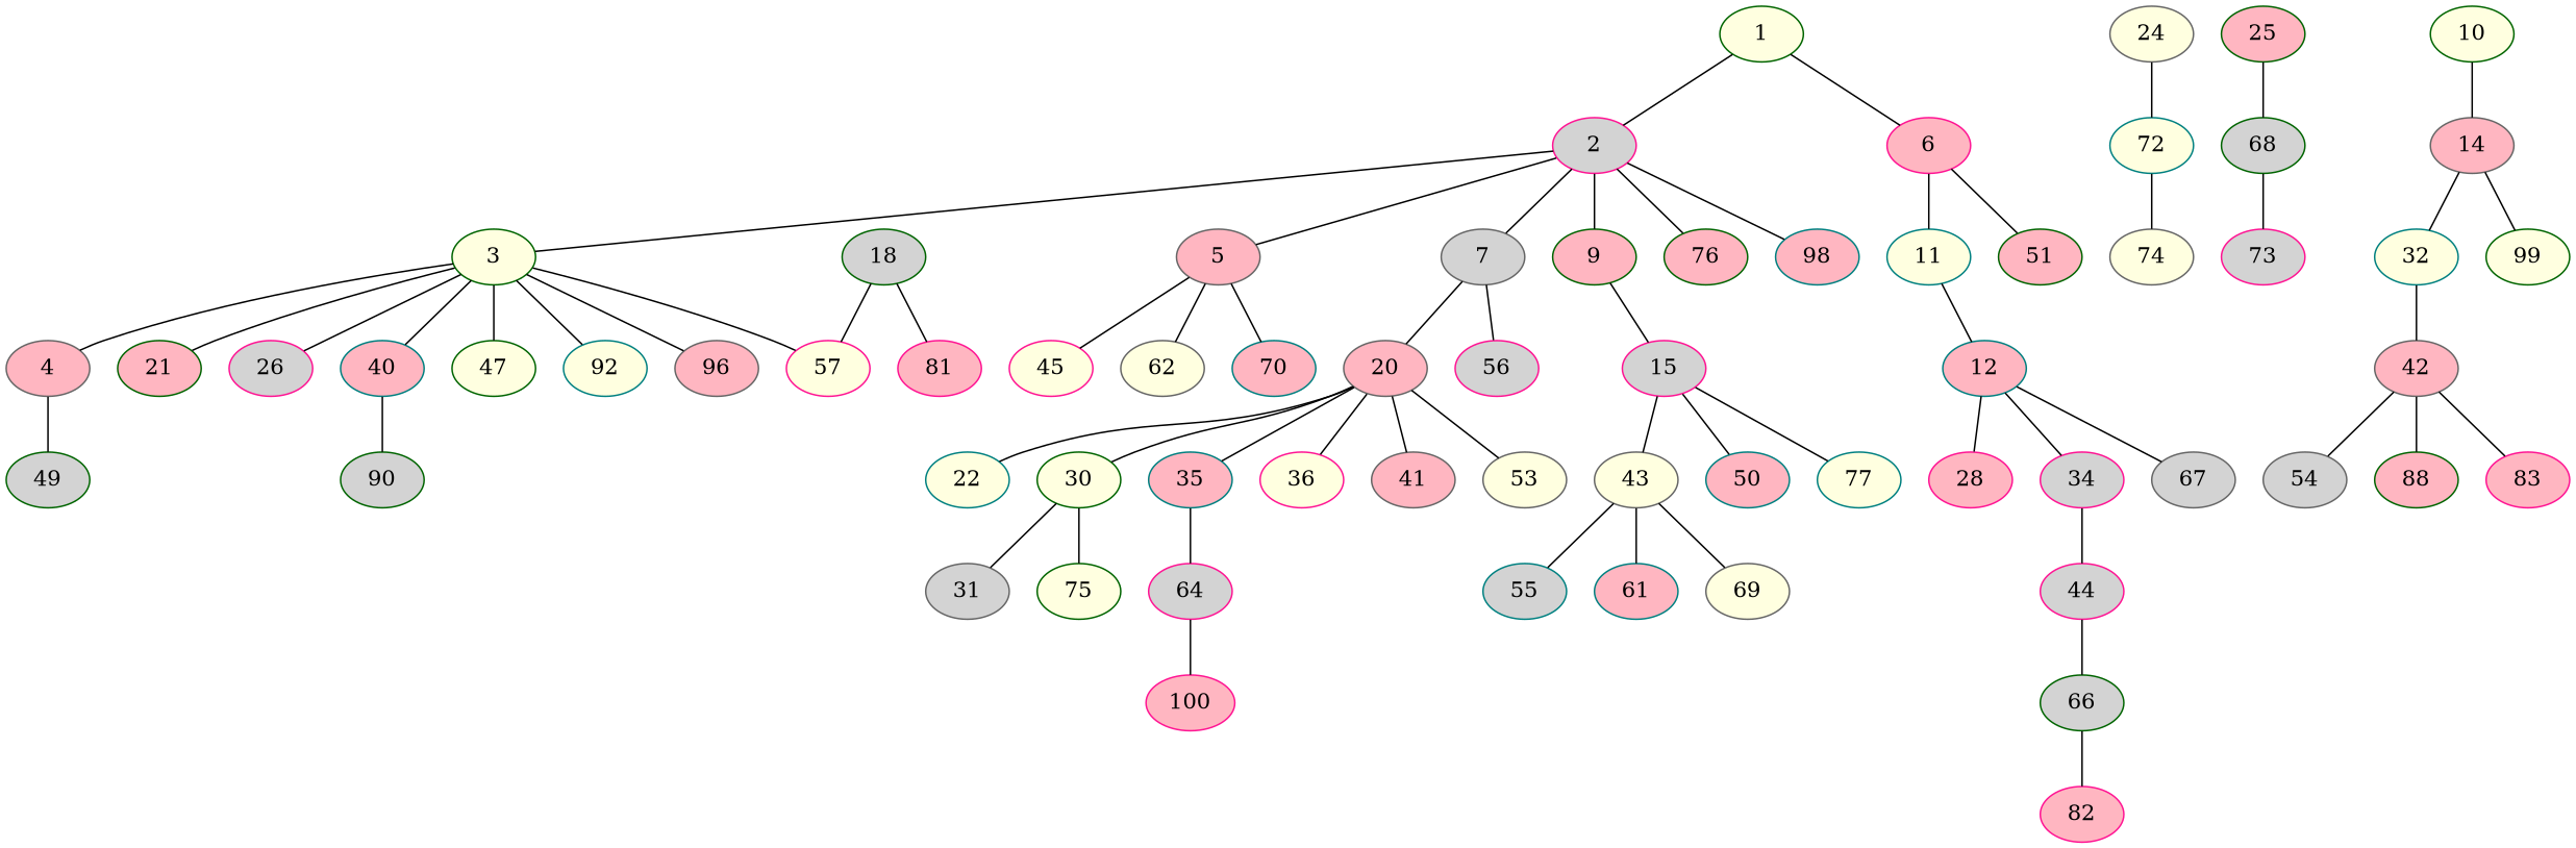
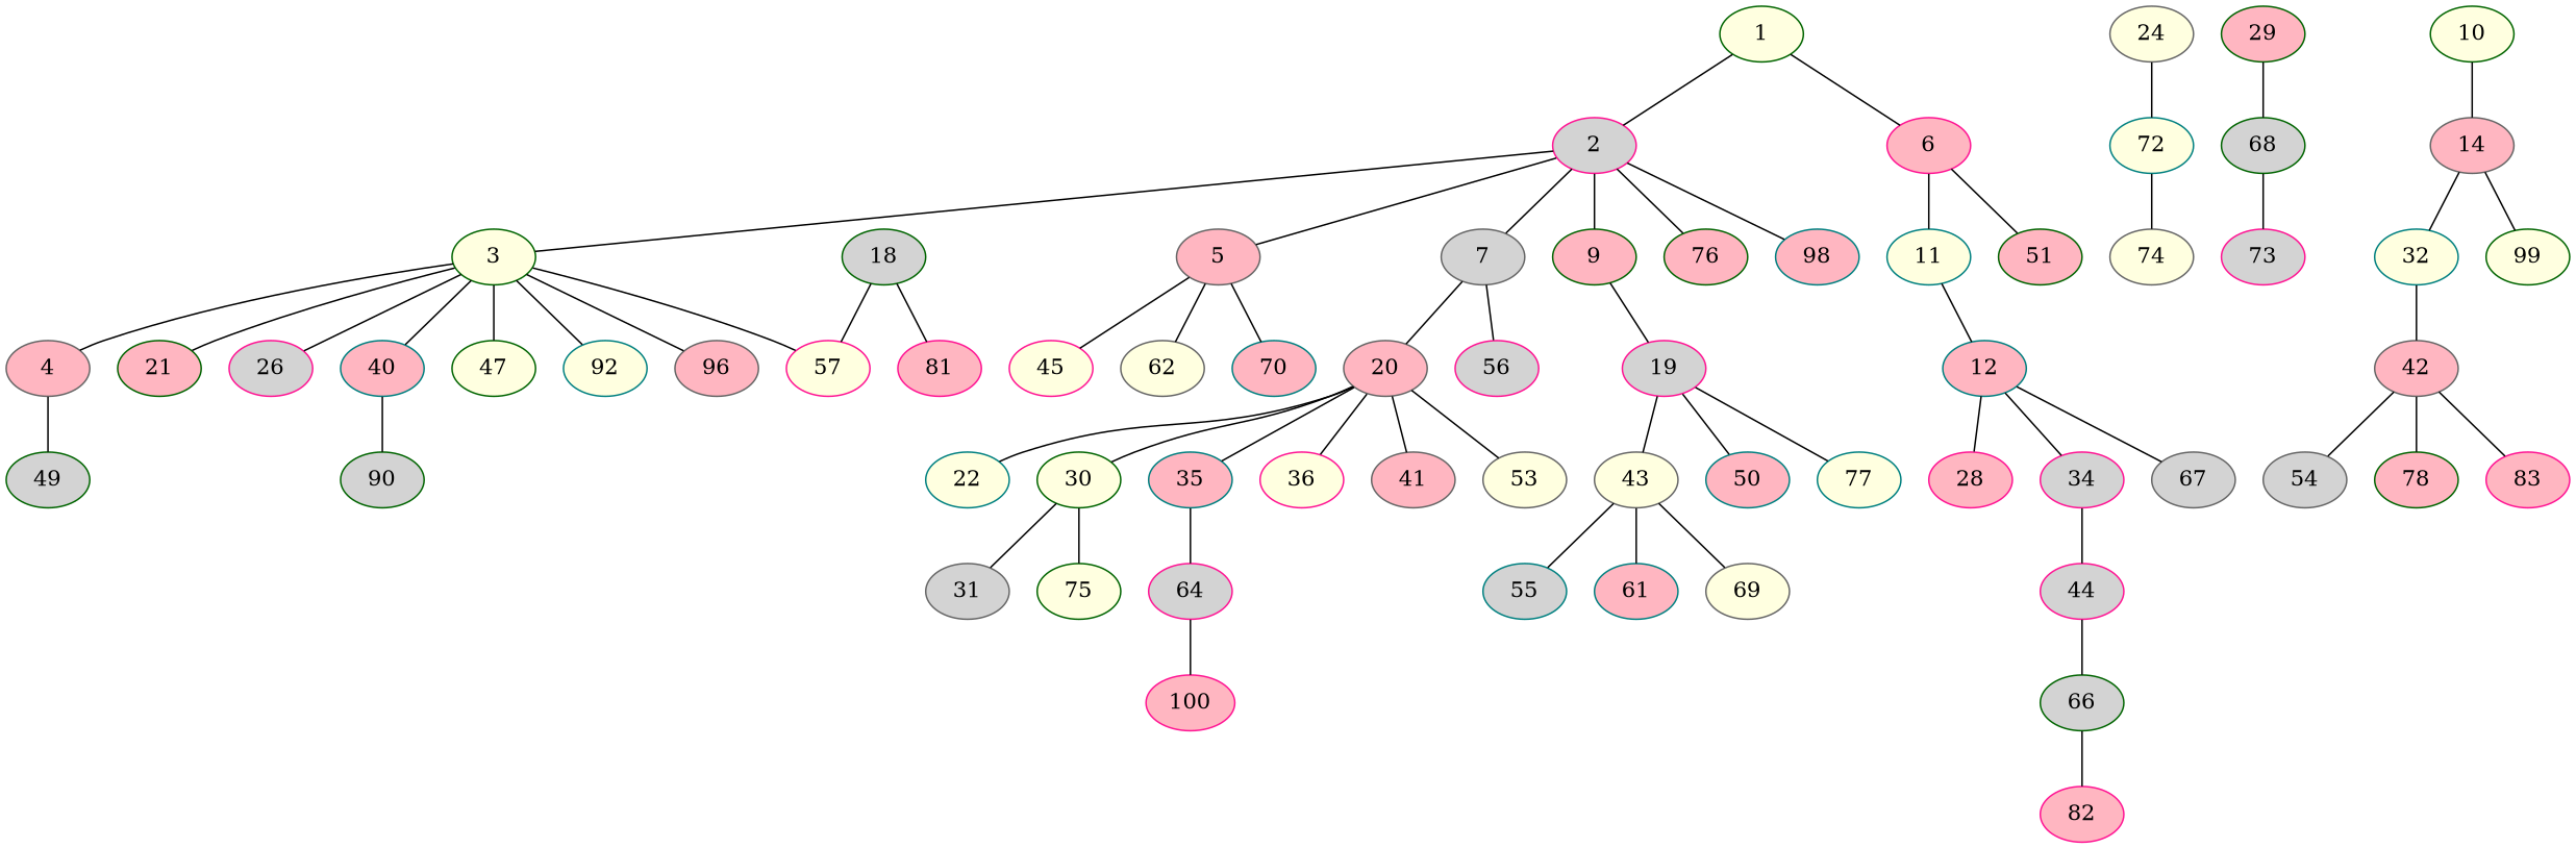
  graph {
    node [color=darkgreen fillcolor=lightpink style=filled]
    1 [fillcolor=lightyellow super="+38"]
    2 [color=deeppink fillcolor=lightgrey super="+39"]
    6 [color=deeppink super="+13"]
    3 [fillcolor=lightyellow super="+17"]
    5 [color=gray40 super="+8"]
    7 [color=gray40 fillcolor=lightgrey]
    9 [super="+37"]
    76
    98 [color=teal]
    11 [color=teal fillcolor=lightyellow super="+59"]
    51
    4 [color=gray40 super="+27"]
    21 [super="+95"]
    26 [color=deeppink fillcolor=lightgrey super="+96"]
    40 [color=teal super="+58"]
    47 [fillcolor=lightyellow super="+93"]
    92 [color=teal fillcolor=lightyellow]
    n18 [color=gray40 label=96]
    57 [color=deeppink fillcolor=lightyellow]
    45 [color=deeppink fillcolor=lightyellow super="+84"]
    62 [color=gray40 fillcolor=lightyellow super="+63"]
    70 [color=teal]
    20 [color=gray40 super="+23"]
    56 [color=deeppink fillcolor=lightgrey super="+87"]
-   15 [color=deeppink fillcolor=lightgrey super="+19"]
+   15 [color=deeppink fillcolor=lightgrey super="+19" label=19]
    49 [fillcolor=lightgrey]
    18 [fillcolor=lightgrey super="+60"]
    81 [color=deeppink]
    90 [fillcolor=lightgrey]
    24 [color=gray40 fillcolor=lightyellow super="+33"]
    72 [color=teal fillcolor=lightyellow]
    12 [color=teal super="+16"]
    68 [fillcolor=lightgrey super="+86"]
-   25
+   25 [label=29]
    10 [fillcolor=lightyellow super="+94"]
    14 [color=gray40]
    22 [color=teal fillcolor=lightyellow]
    30 [fillcolor=lightyellow super="+65"]
    35 [color=teal super="+48"]
    36 [color=deeppink fillcolor=lightyellow]
    41 [color=gray40]
    53 [color=gray40 fillcolor=lightyellow]
    43 [color=gray40 fillcolor=lightyellow super="+52"]
    50 [color=teal]
    77 [color=teal fillcolor=lightyellow]
    32 [color=teal fillcolor=lightyellow super="+71"]
    99 [fillcolor=lightyellow]
    28 [color=deeppink super="+29"]
    34 [color=deeppink fillcolor=lightgrey]
    67 [color=gray40 fillcolor=lightgrey]
    44 [color=deeppink fillcolor=lightgrey super="+88"]
    42 [color=gray40 super="+46"]
    55 [color=teal fillcolor=lightgrey super="+79"]
    61 [color=teal]
    69 [color=gray40 fillcolor=lightyellow]
    31 [color=gray40 fillcolor=lightgrey]
    75 [fillcolor=lightyellow]
    64 [color=deeppink fillcolor=lightgrey super="+89"]
    74 [color=gray40 fillcolor=lightyellow]
    73 [color=deeppink fillcolor=lightgrey]
    54 [color=gray40 fillcolor=lightgrey super="+85"]
-   78 [label=88]
+   78
    83 [color=deeppink super="+91"]
    66 [fillcolor=lightgrey]
    100 [color=deeppink]
    82 [color=deeppink]
    1 -- 2
    1 -- 6
    2 -- 3
    2 -- 5
    2 -- 7
    2 -- 9
    2 -- 76
    2 -- 98
    6 -- 11
    6 -- 51
    3 -- 4
    3 -- 21
    3 -- 26
    3 -- 40
    3 -- 47
    3 -- 92
    3 -- n18
    3 -- 57
    5 -- 45
    5 -- 62
    5 -- 70
    7 -- 20
    7 -- 56
    9 -- 15
    11 -- 12
    4 -- 49
    40 -- 90
    20 -- 22
    20 -- 30
    20 -- 35
    20 -- 36
    20 -- 41
    20 -- 53
    15 -- 43
    15 -- 50
    15 -- 77
    18 -- 57
    18 -- 81
    24 -- 72
    72 -- 74
    12 -- 28
    12 -- 34
    12 -- 67
    68 -- 73
    25 -- 68
    10 -- 14
    14 -- 32
    14 -- 99
    30 -- 31
    30 -- 75
    35 -- 64
    43 -- 55
    43 -- 61
    43 -- 69
    32 -- 42
    34 -- 44
    44 -- 66
    42 -- 54
    42 -- 78
    42 -- 83
    64 -- 100
    66 -- 82
  }
